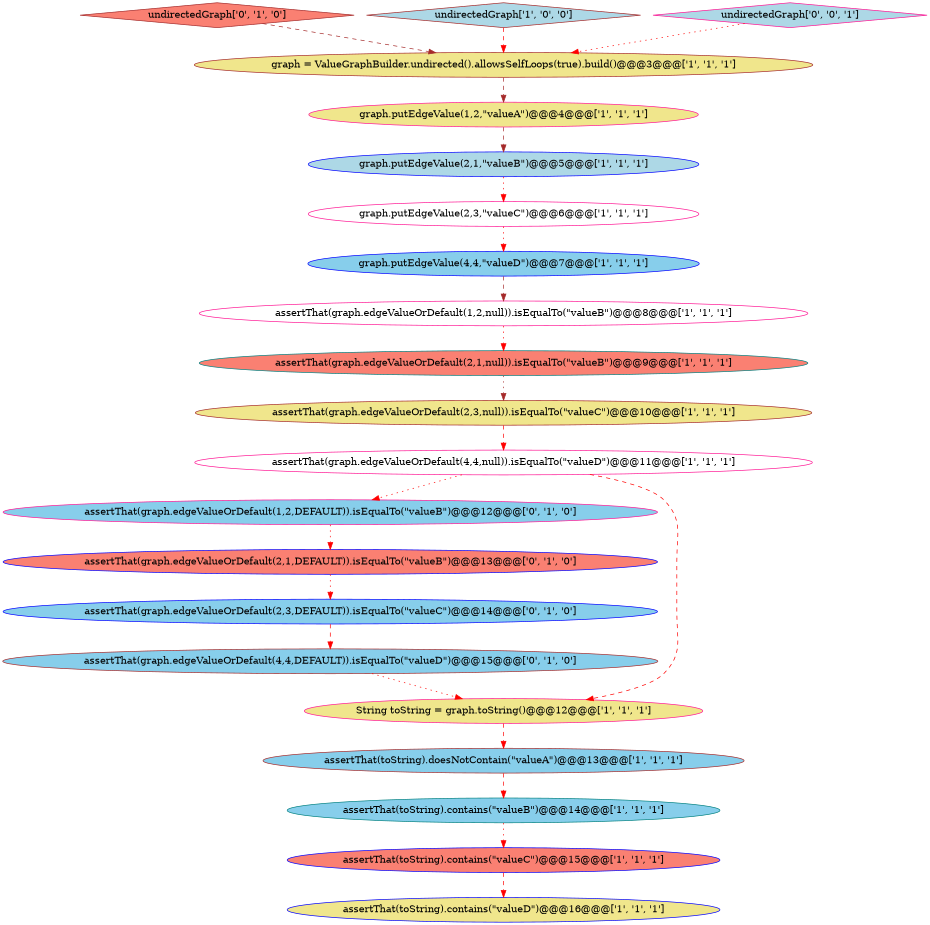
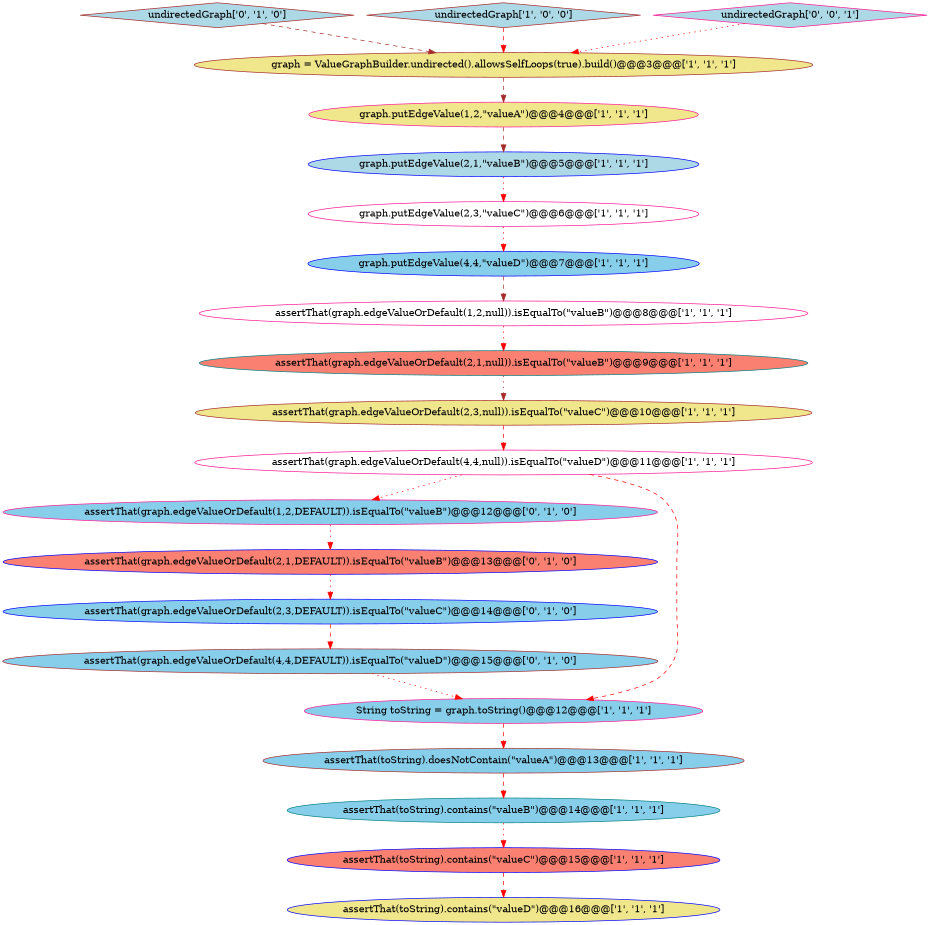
  digraph {
    node [color=deeppink fillcolor=skyblue shape=ellipse style=filled]
    edge [color=red style=dashed]
    n1 [color=brown label="assertThat(toString).doesNotContain(\"valueA\")@@@13@@@['1', '1', '1']"]
    n2 [color=teal label="assertThat(toString).contains(\"valueB\")@@@14@@@['1', '1', '1']"]
    n3 [color=blue fillcolor=salmon label="assertThat(toString).contains(\"valueC\")@@@15@@@['1', '1', '1']"]
    n4 [color=blue fillcolor=khaki label="assertThat(toString).contains(\"valueD\")@@@16@@@['1', '1', '1']"]
    n5 [color=blue fillcolor=lightblue label="graph.putEdgeValue(2,1,\"valueB\")@@@5@@@['1', '1', '1']"]
    n6 [fillcolor=white label="graph.putEdgeValue(2,3,\"valueC\")@@@6@@@['1', '1', '1']"]
    n7 [color=blue label="graph.putEdgeValue(4,4,\"valueD\")@@@7@@@['1', '1', '1']"]
    n8 [fillcolor=white label="assertThat(graph.edgeValueOrDefault(1,2,null)).isEqualTo(\"valueB\")@@@8@@@['1', '1', '1']"]
    n9 [color=teal fillcolor=salmon label="assertThat(graph.edgeValueOrDefault(2,1,null)).isEqualTo(\"valueB\")@@@9@@@['1', '1', '1']"]
    n10 [fillcolor=white label="assertThat(graph.edgeValueOrDefault(4,4,null)).isEqualTo(\"valueD\")@@@11@@@['1', '1', '1']"]
    n11 [label="assertThat(graph.edgeValueOrDefault(1,2,DEFAULT)).isEqualTo(\"valueB\")@@@12@@@['0', '1', '0']"]
-   n12 [fillcolor=khaki label="String toString = graph.toString()@@@12@@@['1', '1', '1']"]
+   n12 [label="String toString = graph.toString()@@@12@@@['1', '1', '1']"]
    n13 [color=blue fillcolor=salmon label="assertThat(graph.edgeValueOrDefault(2,1,DEFAULT)).isEqualTo(\"valueB\")@@@13@@@['0', '1', '0']"]
    n14 [color=brown fillcolor=khaki label="graph = ValueGraphBuilder.undirected().allowsSelfLoops(true).build()@@@3@@@['1', '1', '1']"]
    n15 [fillcolor=khaki label="graph.putEdgeValue(1,2,\"valueA\")@@@4@@@['1', '1', '1']"]
-   n16 [color=brown fillcolor=salmon label="undirectedGraph['0', '1', '0']" shape=diamond]
+   n16 [color=brown fillcolor=lightblue label="undirectedGraph['0', '1', '0']" shape=diamond]
    n17 [color=blue label="assertThat(graph.edgeValueOrDefault(2,3,DEFAULT)).isEqualTo(\"valueC\")@@@14@@@['0', '1', '0']"]
    n18 [color=brown label="assertThat(graph.edgeValueOrDefault(4,4,DEFAULT)).isEqualTo(\"valueD\")@@@15@@@['0', '1', '0']"]
    n19 [color=brown fillcolor=khaki label="assertThat(graph.edgeValueOrDefault(2,3,null)).isEqualTo(\"valueC\")@@@10@@@['1', '1', '1']"]
    n20 [color=brown fillcolor=lightblue label="undirectedGraph['1', '0', '0']" shape=diamond]
    n21 [fillcolor=lightblue label="undirectedGraph['0', '0', '1']" shape=diamond]
    n1 -> n2
    n2 -> n3 [style=dotted]
    n3 -> n4
    n5 -> n6 [style=dotted]
    n6 -> n7 [style=dotted]
    n7 -> n8 [color=brown]
    n8 -> n9 [style=dotted]
    n9 -> n19 [color=brown style=dotted]
    n10 -> n11 [style=dotted]
    n10 -> n12
    n11 -> n13 [style=dotted]
    n12 -> n1
    n13 -> n17 [style=dotted]
    n14 -> n15 [color=brown]
    n15 -> n5 [color=brown]
    n16 -> n14 [color=brown]
    n17 -> n18
    n18 -> n12 [style=dotted]
    n19 -> n10
    n20 -> n14
    n21 -> n14 [style=dotted]
  }
